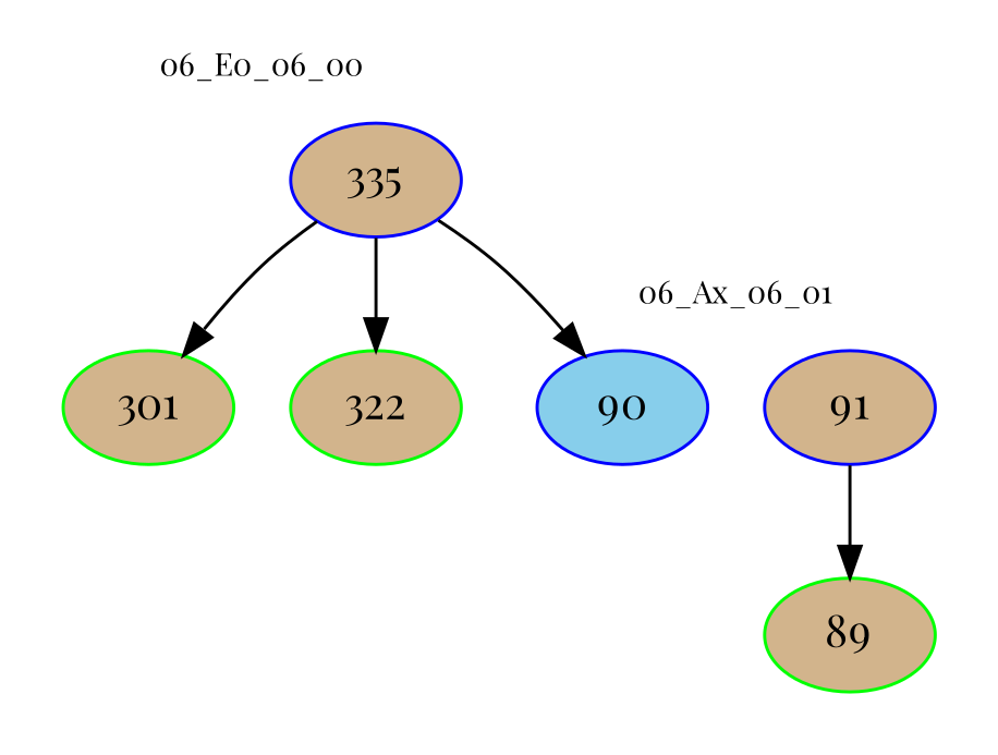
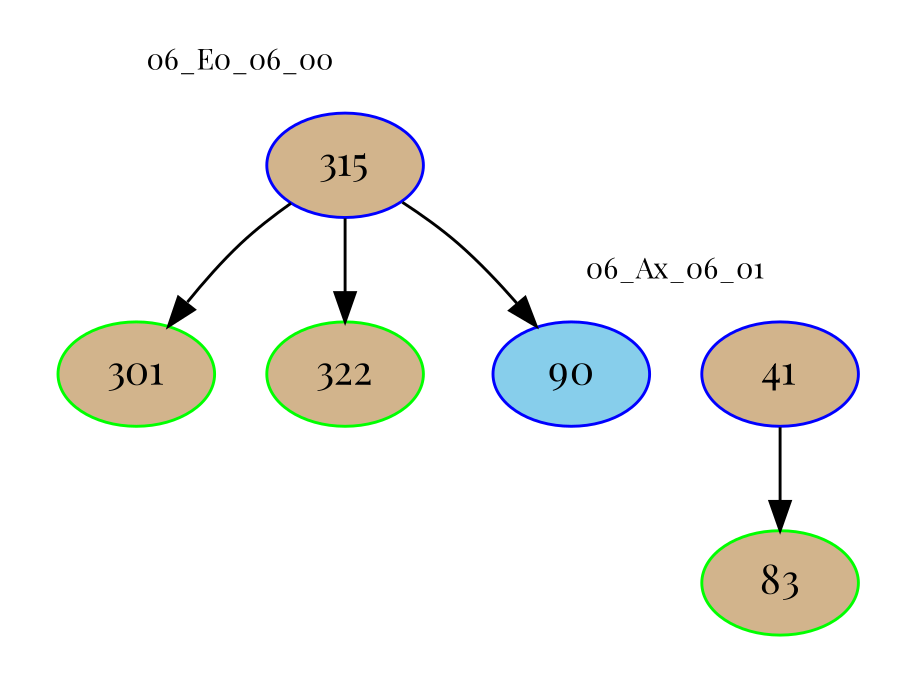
  digraph {
    fontname="Playfair Display"
    node [color=blue fillcolor=tan fontname="Playfair Display" style=filled]
    edge [color=black fontname="Playfair Display"]
-   n1 [label=91]
-   n2 [color=green label=89]
+   n1 [label=41]
+   n2 [color=green label=83]
    n3 [fillcolor=skyblue label=90]
-   n4 [label=335]
+   n4 [label=315]
    n5 [color=green label=301]
    n6 [color=green label=322]
    subgraph cluster_1 {
      color=white
      fontsize=10
      label="06_Ax_06_01"
      n1
      n2
      n3
    }
    subgraph cluster_2 {
      color=white
      fontsize=10
      label="06_E0_06_00"
      n4
      n5
      n6
    }
    n1 -> n2
    n4 -> n3
    n4 -> n5
    n4 -> n6
  }
